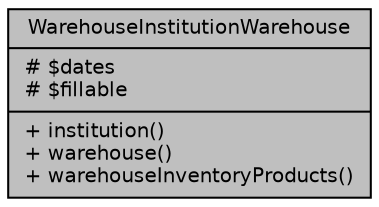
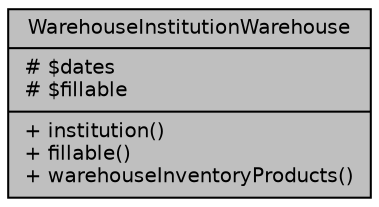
  digraph {
-   n1 [color=black fillcolor=grey75 fontcolor=black fontname=Helvetica fontsize=10 height=0.2 label="{WarehouseInstitutionWarehouse\n|# $dates\l# $fillable\l|+ institution()\l+ warehouse()\l+ warehouseInventoryProducts()\l}" shape=record style=filled width=0.4]
+   n1 [color=black fillcolor=grey75 fontcolor=black fontname=Helvetica fontsize=10 height=0.2 label="{WarehouseInstitutionWarehouse\n|# $dates\l# $fillable\l|+ institution()\l+ fillable()\l+ warehouseInventoryProducts()\l}" shape=record style=filled width=0.4]
  }
